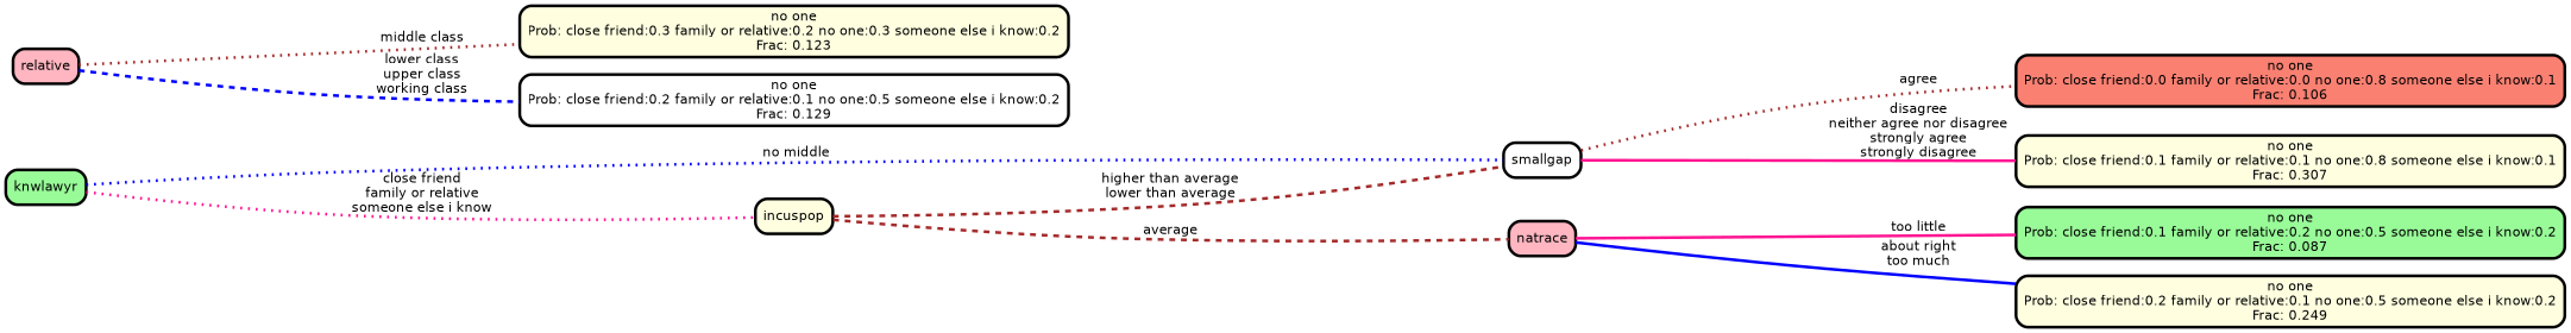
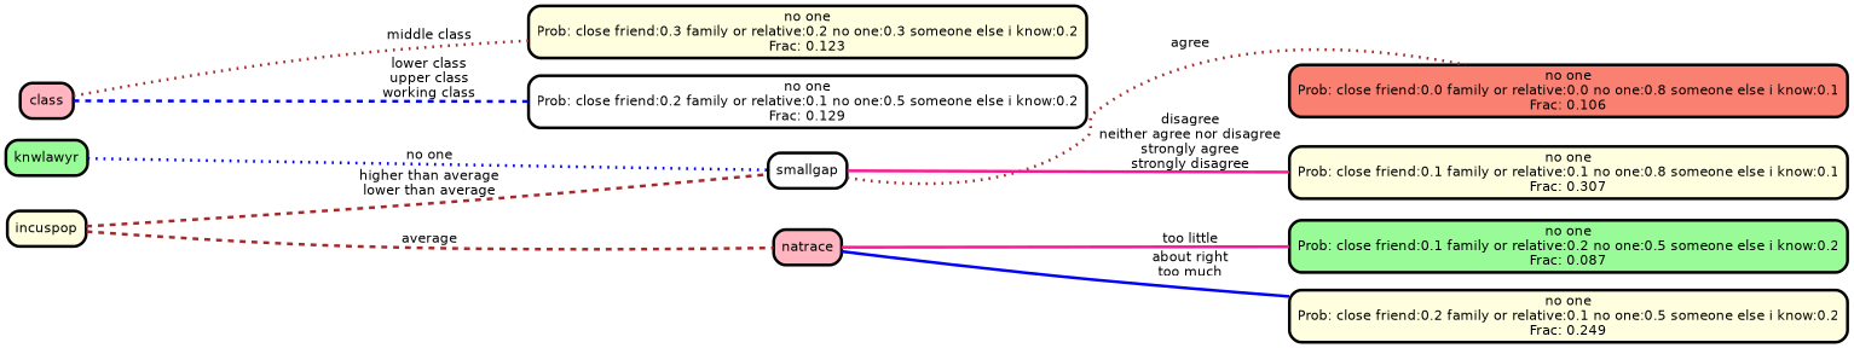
  graph {
    fontname="DejaVu Sans"
    rankdir=LR
    ranksep="0 equally"
    splines=straight
    node [color=black fillcolor=lightyellow fontcolor=black fontname="DejaVu Sans" penwidth=3 shape=box style="filled, rounded"]
    edge [color=brown fontname="DejaVu Sans" penwidth=3 style=dotted]
    n1 [fillcolor=salmon label="no one\nProb: close friend:0.0 family or relative:0.0 no one:0.8 someone else i know:0.1\nFrac: 0.106"]
    n2 [fillcolor=white label=smallgap]
    n3 [label="no one\nProb: close friend:0.1 family or relative:0.1 no one:0.8 someone else i know:0.1\nFrac: 0.307"]
    n4 [fillcolor=palegreen label=knwlawyr]
    n5 [label=incuspop]
    n6 [fillcolor=lightpink label=natrace]
    n7 [fillcolor=palegreen label="no one\nProb: close friend:0.1 family or relative:0.2 no one:0.5 someone else i know:0.2\nFrac: 0.087"]
    n8 [label="no one\nProb: close friend:0.2 family or relative:0.1 no one:0.5 someone else i know:0.2\nFrac: 0.249"]
-   n9 [fillcolor=lightpink label=relative]
+   n9 [fillcolor=lightpink label=class]
    n10 [label="no one\nProb: close friend:0.3 family or relative:0.2 no one:0.3 someone else i know:0.2\nFrac: 0.123"]
    n11 [fillcolor=white label="no one\nProb: close friend:0.2 family or relative:0.1 no one:0.5 someone else i know:0.2\nFrac: 0.129"]
    subgraph sub_1 {
      rank=same
    }
    n2 -- n1 [label=" agree"]
    n2 -- n3 [color=deeppink label=" disagree\n neither agree nor disagree\n strongly agree\n strongly disagree" style=bold]
-   n4 -- n2 [color=blue label=" no middle"]
-   n4 -- n5 [color=deeppink label=" close friend\n family or relative\n someone else i know"]
+   n4 -- n2 [color=blue label=" no one"]
    n5 -- n2 [label=" higher than average\n lower than average" style=dashed]
    n5 -- n6 [label=" average" style=dashed]
    n6 -- n7 [color=deeppink label=" too little" style=bold]
    n6 -- n8 [color=blue label=" about right\n too much" style=bold]
    n9 -- n10 [label=" middle class"]
    n9 -- n11 [color=blue label=" lower class\n upper class\n working class" style=dashed]
  }
